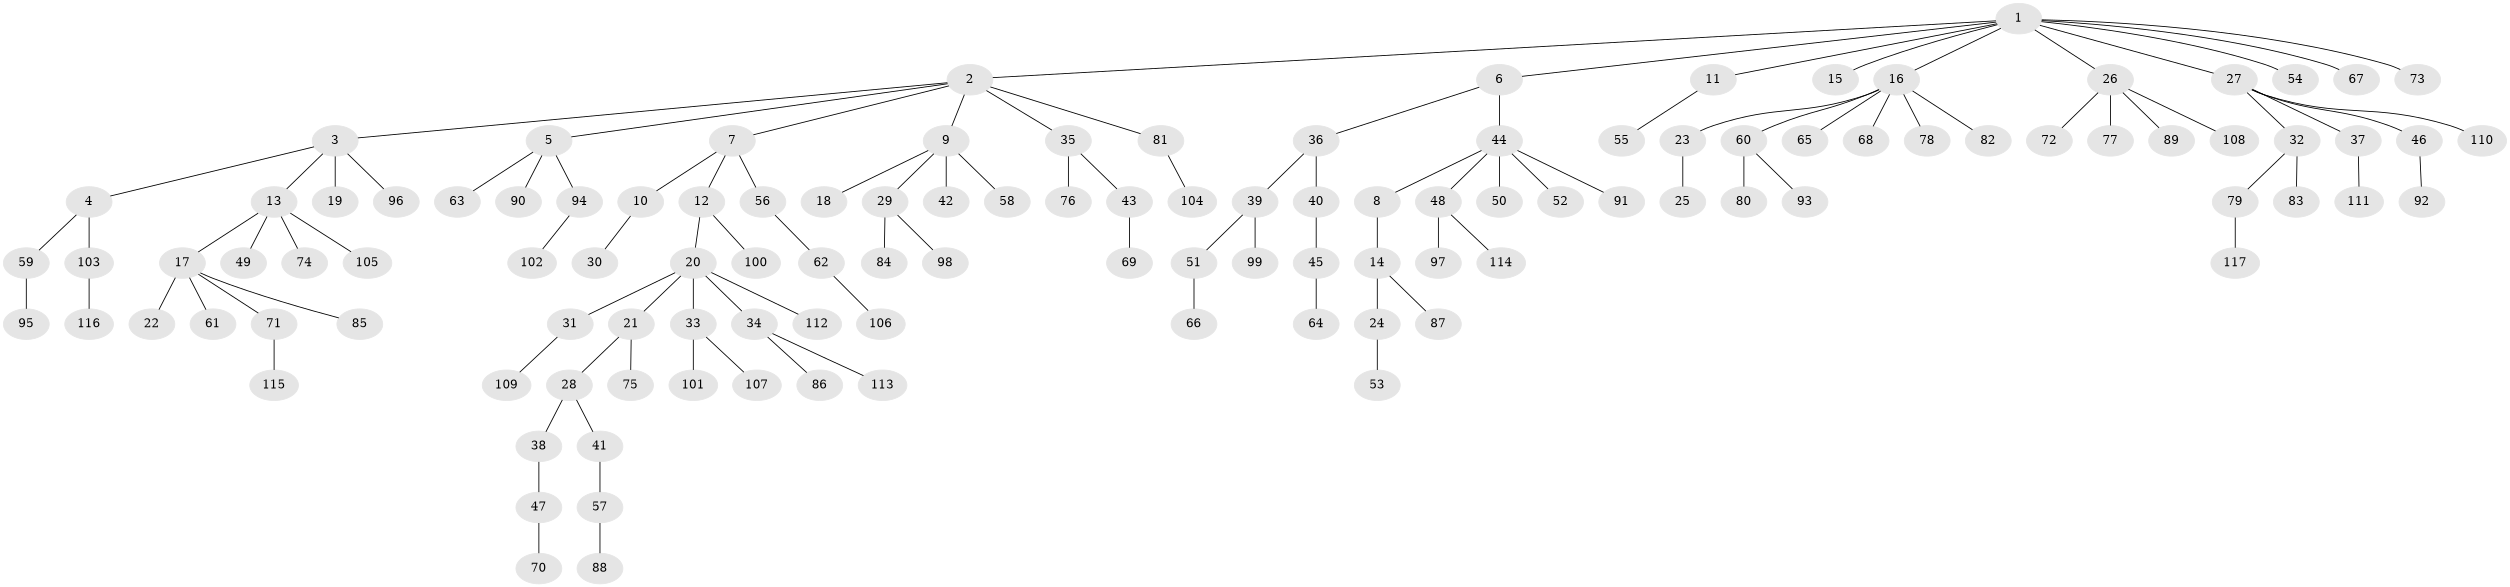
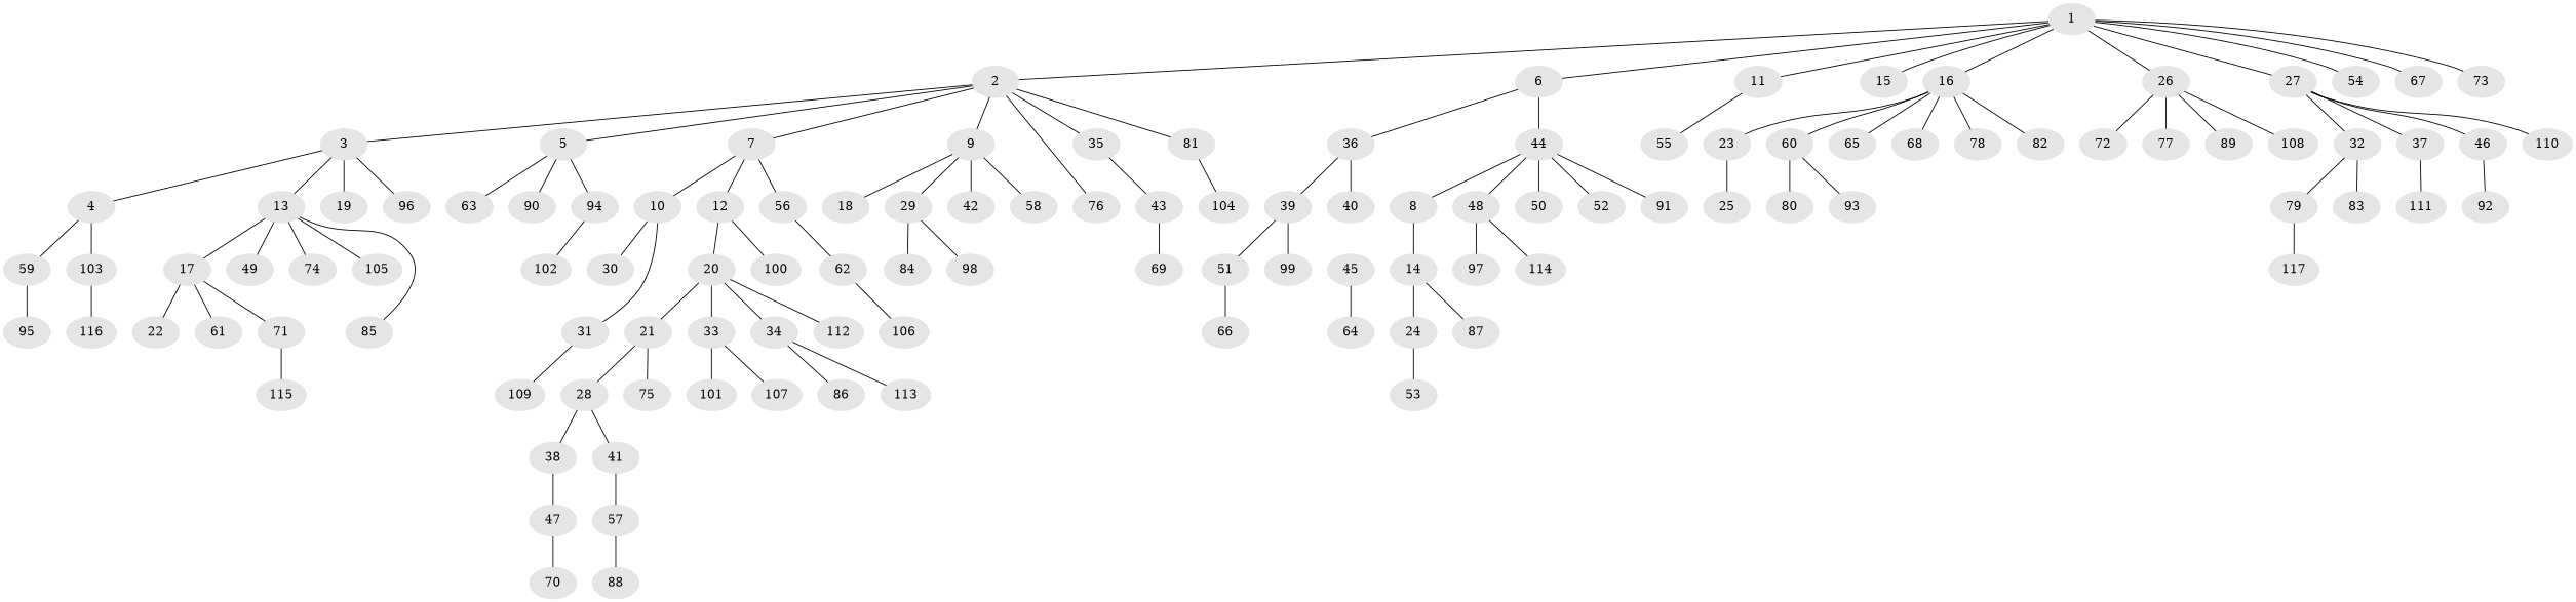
  graph {
    node [color=gray90 style=filled]
    1
    2
    6
    11
    15
    16
    26
    27
    54
    67
    73
    3
    5
    7
    9
    35
    76
    81
    36
    44
    55
    23
    60
    65
    68
    78
    82
    72
    77
    89
    108
    32
    37
    46
    110
    4
    13
    19
    96
    63
    90
    94
    10
    12
    56
    18
    29
    42
    58
    43
    104
    59
    103
    17
    49
    74
    105
    95
    116
    102
    8
    14
    39
    40
    48
    50
    52
    91
    30
    31
    20
    100
    62
    24
    87
    84
    98
    109
    21
    33
    34
    112
    22
    61
    71
    85
    53
    25
    80
    93
    115
    28
    75
    101
    107
    86
    113
    38
    41
    79
    83
    111
    92
    47
    57
    117
    69
    51
    99
    45
    70
    66
    64
    88
    97
    114
    106
    1 -- 2
    1 -- 6
    1 -- 11
    1 -- 15
    1 -- 16
    1 -- 26
    1 -- 27
    1 -- 54
    1 -- 67
    1 -- 73
    2 -- 3
    2 -- 5
    2 -- 7
    2 -- 9
    2 -- 35
-   35 -- 76
+   2 -- 76
    2 -- 81
    6 -- 36
    6 -- 44
    11 -- 55
    16 -- 23
    16 -- 60
    16 -- 65
    16 -- 68
    16 -- 78
    16 -- 82
    26 -- 72
    26 -- 77
    26 -- 89
    26 -- 108
    27 -- 32
    27 -- 37
    27 -- 46
    27 -- 110
    3 -- 4
    3 -- 13
    3 -- 19
    3 -- 96
    5 -- 63
    5 -- 90
    5 -- 94
    7 -- 10
    7 -- 12
    7 -- 56
    9 -- 18
    9 -- 29
    9 -- 42
    9 -- 58
    35 -- 43
    81 -- 104
    36 -- 39
    36 -- 40
    44 -- 8
    44 -- 48
    44 -- 50
    44 -- 52
    44 -- 91
    23 -- 25
    60 -- 80
    60 -- 93
    32 -- 79
    32 -- 83
    37 -- 111
    46 -- 92
    4 -- 59
    4 -- 103
    13 -- 17
    13 -- 49
    13 -- 74
    13 -- 105
    94 -- 102
    10 -- 30
-   20 -- 31
+   10 -- 31
    12 -- 20
    12 -- 100
    56 -- 62
    29 -- 84
    29 -- 98
    43 -- 69
    59 -- 95
    103 -- 116
    17 -- 22
    17 -- 61
    17 -- 71
-   17 -- 85
+   13 -- 85
    8 -- 14
    14 -- 24
    14 -- 87
    39 -- 51
    39 -- 99
-   40 -- 45
    48 -- 97
    48 -- 114
    31 -- 109
    20 -- 21
    20 -- 33
    20 -- 34
    20 -- 112
    62 -- 106
    24 -- 53
    21 -- 28
    21 -- 75
    33 -- 101
    33 -- 107
    34 -- 86
    34 -- 113
    71 -- 115
    28 -- 38
    28 -- 41
    38 -- 47
    41 -- 57
    79 -- 117
    47 -- 70
    57 -- 88
    51 -- 66
    45 -- 64
  }
